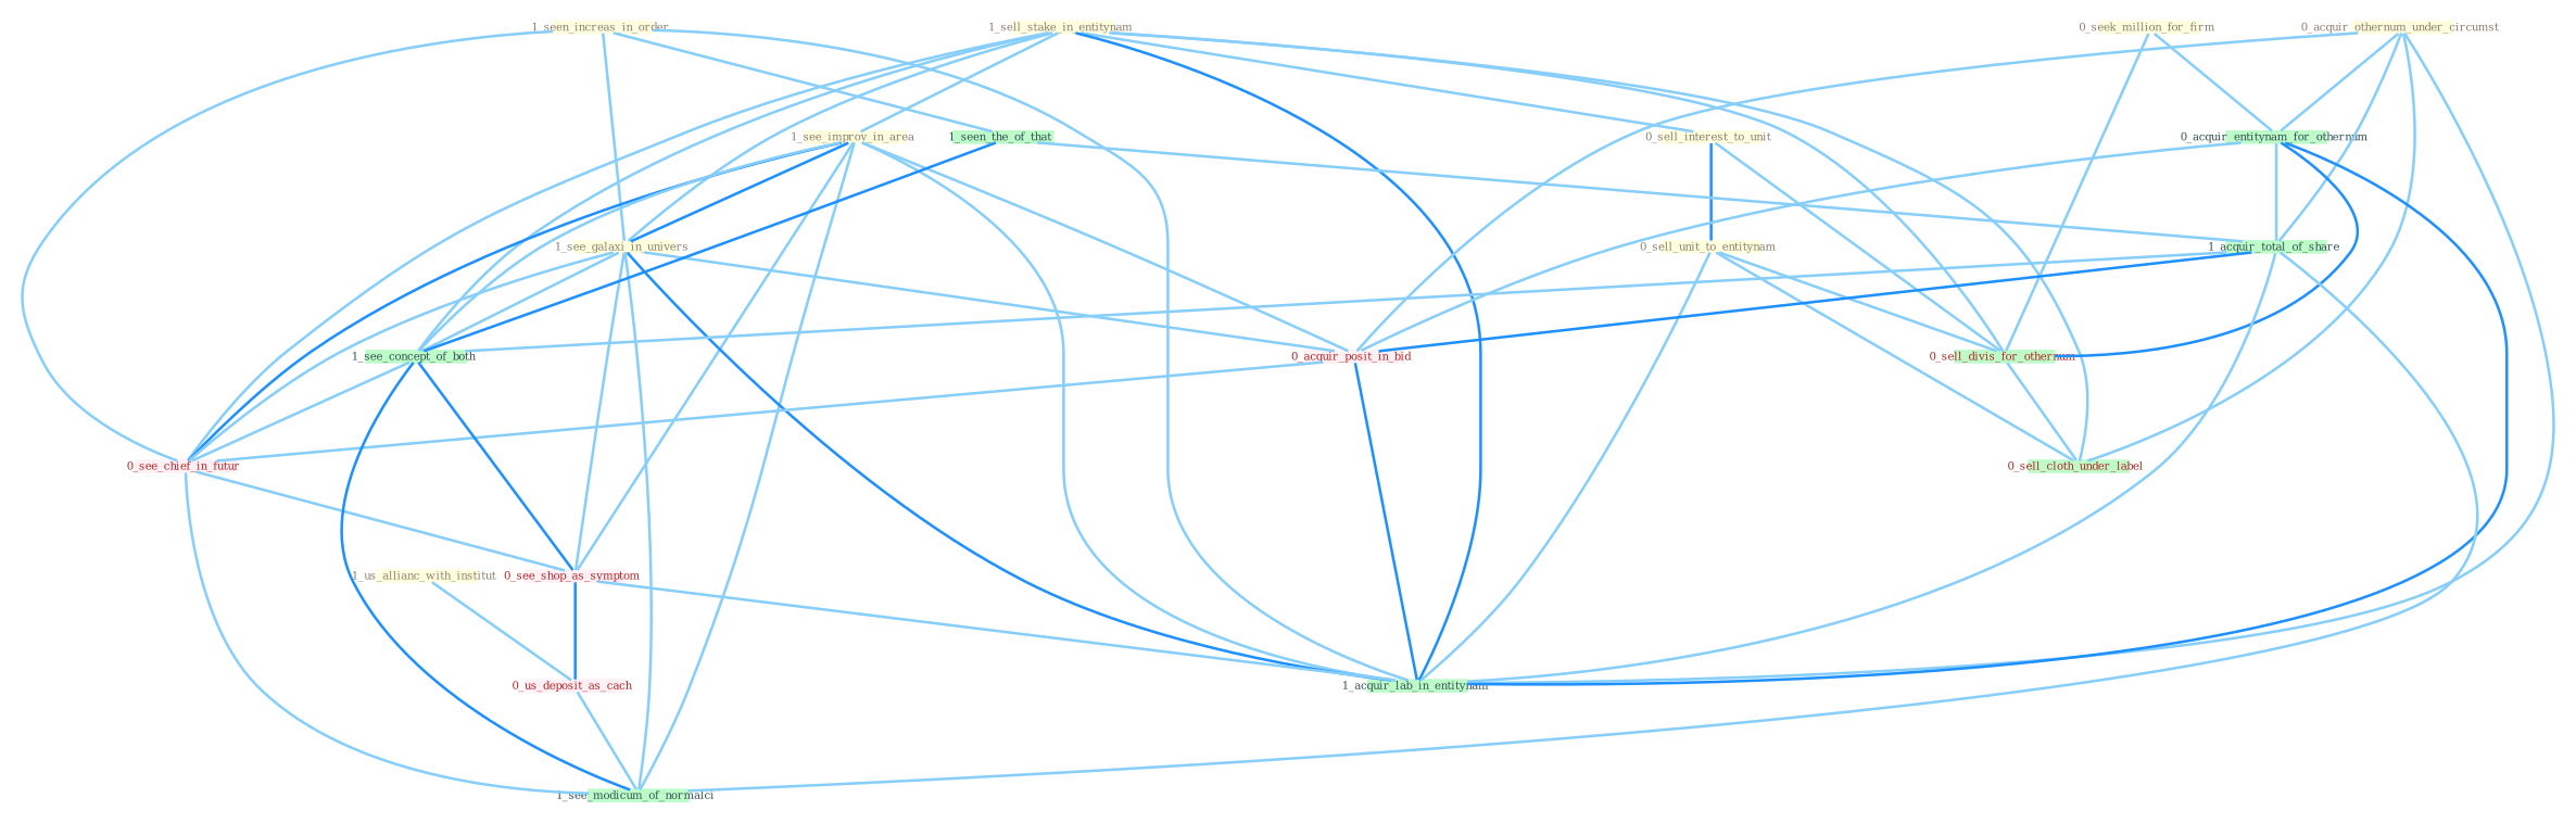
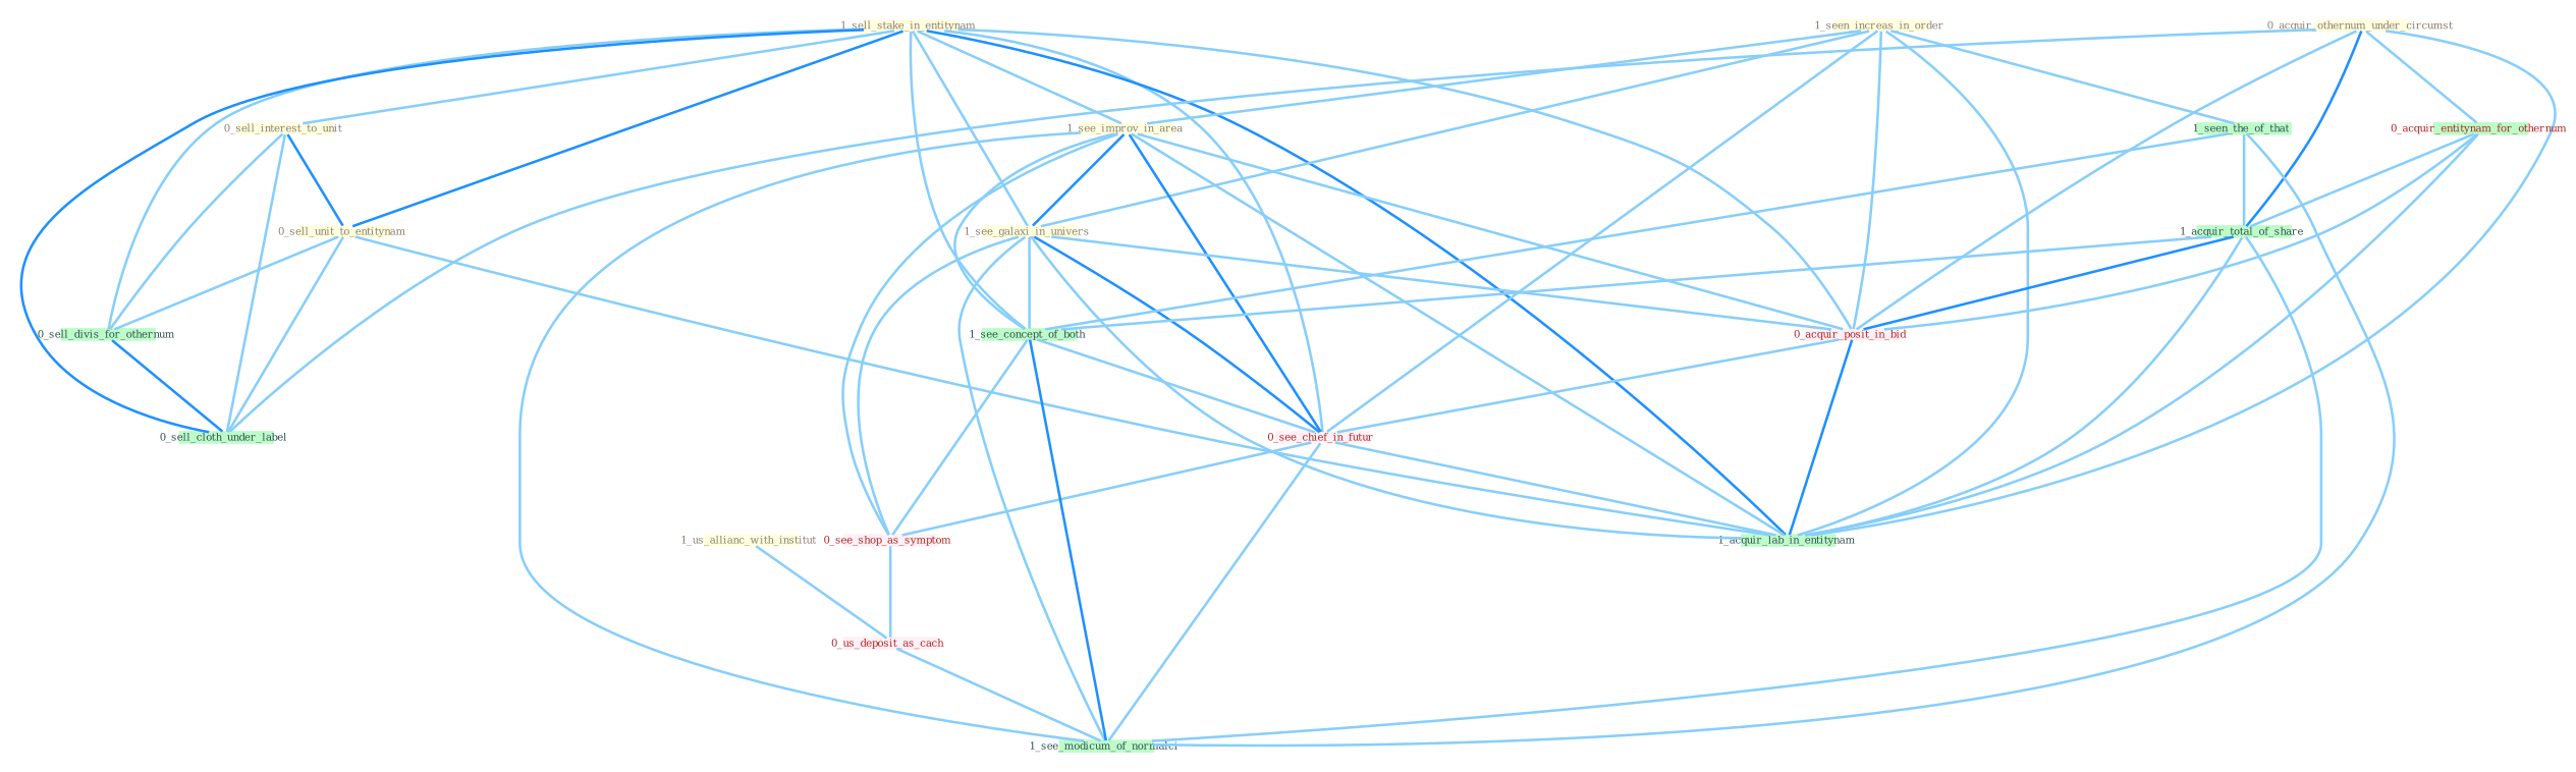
  graph {
    node [color="#ffffe0" fixedsize=true fontcolor="#8b7d6b" fontsize=4 shape=polygon style=filled]
    edge [color="#87cefa" w=1]
    "1_sell_stake_in_entitynam " [height=.06 width=.5]
    "1_seen_increas_in_order " [height=.06 width=.5]
    "0_acquir_othernum_under_circumst " [height=.06 width=.5]
    "0_sell_interest_to_unit " [height=.06 width=.5]
    "1_see_improv_in_area " [height=.06 width=.5]
    "0_sell_unit_to_entitynam " [height=.06 width=.5]
-   "0_seek_million_for_firm " [height=.06 width=.5]
    "1_see_galaxi_in_univers " [height=.06 width=.5]
    "1_us_allianc_with_institut " [height=.06 width=.5]
    "0_acquir_posit_in_bid " [color="#fff0f5" fontcolor="#b22222" height=.06 width=.5]
    "0_see_chief_in_futur " [color="#fff0f5" fontcolor="#b22222" height=.06 width=.5]
    "0_see_shop_as_symptom " [color="#fff0f5" fontcolor="#b22222" height=.06 width=.5]
    "0_us_deposit_as_cach " [color="#fff0f5" fontcolor="#b22222" height=.06 width=.5]
-   "0_sell_divis_for_othernum " [color="#BDFCC9" fontcolor="#b22222" height=.06 width=.5]
-   "0_sell_cloth_under_label " [color="#BDFCC9" fontcolor="#b22222" height=.06 width=.5]
+   "0_sell_divis_for_othernum " [color="#BDFCC9" fontcolor="#2f4f4f" height=.06 width=.5]
+   "0_sell_cloth_under_label " [color="#BDFCC9" fontcolor="#2f4f4f" height=.06 width=.5]
    "1_acquir_lab_in_entitynam " [color="#BDFCC9" fontcolor="#2f4f4f" height=.06 width=.5]
    "1_see_concept_of_both " [color="#BDFCC9" fontcolor="#2f4f4f" height=.06 width=.5]
    "1_seen_the_of_that " [color="#BDFCC9" fontcolor="#2f4f4f" height=.06 width=.5]
-   "0_acquir_entitynam_for_othernum " [color="#BDFCC9" fontcolor="#2f4f4f" height=.06 width=.5]
+   "0_acquir_entitynam_for_othernum " [color="#BDFCC9" fontcolor="#b22222" height=.06 width=.5]
    "1_acquir_total_of_share " [color="#BDFCC9" fontcolor="#2f4f4f" height=.06 width=.5]
    "1_see_modicum_of_normalci " [color="#BDFCC9" fontcolor="#2f4f4f" height=.06 width=.5]
    subgraph sub_1 {
      "1_sell_stake_in_entitynam "
      "1_seen_increas_in_order "
      "0_acquir_othernum_under_circumst "
      "0_sell_interest_to_unit "
      "1_see_improv_in_area "
      "0_sell_unit_to_entitynam "
-     "0_seek_million_for_firm "
      "1_see_galaxi_in_univers "
      "1_us_allianc_with_institut "
    }
    subgraph sub_2 {
      "0_acquir_posit_in_bid "
      "0_see_chief_in_futur "
      "0_see_shop_as_symptom "
      "0_us_deposit_as_cach "
    }
    "1_sell_stake_in_entitynam " -- "0_sell_interest_to_unit "
    "1_sell_stake_in_entitynam " -- "1_see_improv_in_area "
+   "1_sell_stake_in_entitynam " -- "0_sell_unit_to_entitynam " [color="#1e90ff" w=2]
    "1_sell_stake_in_entitynam " -- "1_see_galaxi_in_univers "
+   "1_sell_stake_in_entitynam " -- "0_acquir_posit_in_bid "
    "1_sell_stake_in_entitynam " -- "0_see_chief_in_futur "
    "1_sell_stake_in_entitynam " -- "0_sell_divis_for_othernum "
-   "1_sell_stake_in_entitynam " -- "0_sell_cloth_under_label "
+   "1_sell_stake_in_entitynam " -- "0_sell_cloth_under_label " [color="#1e90ff"]
    "1_sell_stake_in_entitynam " -- "1_acquir_lab_in_entitynam " [color="#1e90ff" w=2]
    "1_sell_stake_in_entitynam " -- "1_see_concept_of_both "
+   "1_seen_increas_in_order " -- "1_see_improv_in_area "
    "1_seen_increas_in_order " -- "1_see_galaxi_in_univers "
+   "1_seen_increas_in_order " -- "0_acquir_posit_in_bid "
    "1_seen_increas_in_order " -- "0_see_chief_in_futur "
    "1_seen_increas_in_order " -- "1_acquir_lab_in_entitynam "
    "1_seen_increas_in_order " -- "1_seen_the_of_that "
    "0_acquir_othernum_under_circumst " -- "0_acquir_posit_in_bid "
    "0_acquir_othernum_under_circumst " -- "0_sell_cloth_under_label "
    "0_acquir_othernum_under_circumst " -- "1_acquir_lab_in_entitynam "
    "0_acquir_othernum_under_circumst " -- "0_acquir_entitynam_for_othernum "
-   "0_acquir_othernum_under_circumst " -- "1_acquir_total_of_share "
+   "0_acquir_othernum_under_circumst " -- "1_acquir_total_of_share " [color="#1e90ff"]
    "0_sell_interest_to_unit " -- "0_sell_unit_to_entitynam " [color="#1e90ff" w=2]
    "0_sell_interest_to_unit " -- "0_sell_divis_for_othernum "
+   "0_sell_interest_to_unit " -- "0_sell_cloth_under_label "
    "1_see_improv_in_area " -- "1_see_galaxi_in_univers " [color="#1e90ff" w=2]
    "1_see_improv_in_area " -- "0_acquir_posit_in_bid "
    "1_see_improv_in_area " -- "0_see_chief_in_futur " [color="#1e90ff" w=2]
    "1_see_improv_in_area " -- "0_see_shop_as_symptom "
    "1_see_improv_in_area " -- "1_acquir_lab_in_entitynam "
    "1_see_improv_in_area " -- "1_see_concept_of_both "
    "1_see_improv_in_area " -- "1_see_modicum_of_normalci "
    "0_sell_unit_to_entitynam " -- "0_sell_divis_for_othernum "
    "0_sell_unit_to_entitynam " -- "0_sell_cloth_under_label "
    "0_sell_unit_to_entitynam " -- "1_acquir_lab_in_entitynam "
-   "0_seek_million_for_firm " -- "0_sell_divis_for_othernum "
-   "0_seek_million_for_firm " -- "0_acquir_entitynam_for_othernum "
    "1_see_galaxi_in_univers " -- "0_acquir_posit_in_bid "
-   "1_see_galaxi_in_univers " -- "0_see_chief_in_futur " [w=2]
+   "1_see_galaxi_in_univers " -- "0_see_chief_in_futur " [color="#1e90ff" w=2]
    "1_see_galaxi_in_univers " -- "0_see_shop_as_symptom "
-   "1_see_galaxi_in_univers " -- "1_acquir_lab_in_entitynam " [color="#1e90ff"]
+   "1_see_galaxi_in_univers " -- "1_acquir_lab_in_entitynam "
    "1_see_galaxi_in_univers " -- "1_see_concept_of_both "
    "1_see_galaxi_in_univers " -- "1_see_modicum_of_normalci "
    "1_us_allianc_with_institut " -- "0_us_deposit_as_cach "
    "0_acquir_posit_in_bid " -- "0_see_chief_in_futur "
    "0_acquir_posit_in_bid " -- "1_acquir_lab_in_entitynam " [color="#1e90ff" w=2]
    "0_see_chief_in_futur " -- "0_see_shop_as_symptom "
-   "0_see_shop_as_symptom " -- "1_acquir_lab_in_entitynam "
+   "0_see_chief_in_futur " -- "1_acquir_lab_in_entitynam "
    "0_see_chief_in_futur " -- "1_see_modicum_of_normalci "
-   "0_see_shop_as_symptom " -- "0_us_deposit_as_cach " [color="#1e90ff"]
+   "0_see_shop_as_symptom " -- "0_us_deposit_as_cach "
    "0_us_deposit_as_cach " -- "1_see_modicum_of_normalci "
-   "0_sell_divis_for_othernum " -- "0_sell_cloth_under_label "
+   "0_sell_divis_for_othernum " -- "0_sell_cloth_under_label " [color="#1e90ff"]
    "1_see_concept_of_both " -- "0_see_chief_in_futur "
-   "1_see_concept_of_both " -- "0_see_shop_as_symptom " [color="#1e90ff"]
+   "1_see_concept_of_both " -- "0_see_shop_as_symptom "
    "1_see_concept_of_both " -- "1_see_modicum_of_normalci " [color="#1e90ff" w=2]
-   "1_seen_the_of_that " -- "1_see_concept_of_both " [color="#1e90ff"]
+   "1_seen_the_of_that " -- "1_see_concept_of_both "
    "1_seen_the_of_that " -- "1_acquir_total_of_share "
+   "1_seen_the_of_that " -- "1_see_modicum_of_normalci "
    "0_acquir_entitynam_for_othernum " -- "0_acquir_posit_in_bid "
-   "0_acquir_entitynam_for_othernum " -- "0_sell_divis_for_othernum " [color="#1e90ff" w=2]
-   "0_acquir_entitynam_for_othernum " -- "1_acquir_lab_in_entitynam " [color="#1e90ff"]
+   "0_acquir_entitynam_for_othernum " -- "1_acquir_lab_in_entitynam "
    "0_acquir_entitynam_for_othernum " -- "1_acquir_total_of_share "
    "1_acquir_total_of_share " -- "0_acquir_posit_in_bid " [color="#1e90ff"]
    "1_acquir_total_of_share " -- "1_acquir_lab_in_entitynam "
    "1_acquir_total_of_share " -- "1_see_concept_of_both "
    "1_acquir_total_of_share " -- "1_see_modicum_of_normalci "
  }
